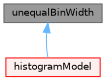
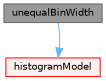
  digraph {
    node [fontname=Helvetica fontsize=10 shape=box style=filled]
    n1 [color=gray40 fillcolor=grey60 fontcolor=black height=0.2 label=unequalBinWidth width=0.4]
    n2 [color=red fillcolor="#FFF0F0" height=0.2 label=histogramModel width=0.4]
-   n1 -> n2 [color=steelblue1 dir=back fontname=Helvetica fontsize=10 labelfontname=Helvetica labelfontsize=10 style=solid]
+   n2 -> n1 [color=steelblue1 dir=back fontname=Helvetica fontsize=10 labelfontname=Helvetica labelfontsize=10 style=solid]
  }
